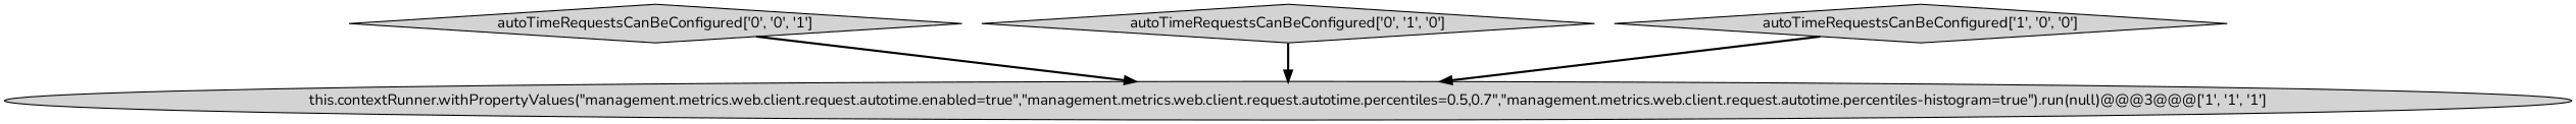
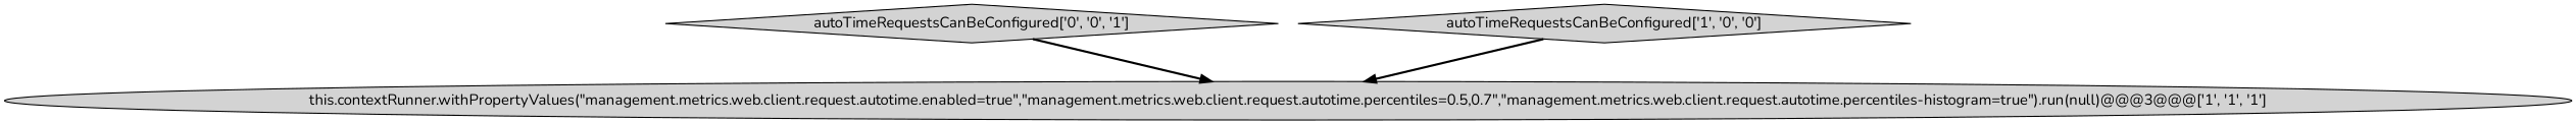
  digraph {
    fontname=Nunito
    node [fillcolor=lightgray shape=diamond style=filled fontname=Nunito]
    edge [style=bold fontname=Nunito]
    n1 [label="autoTimeRequestsCanBeConfigured['0', '0', '1']"]
    n2 [label="this.contextRunner.withPropertyValues(\"management.metrics.web.client.request.autotime.enabled=true\",\"management.metrics.web.client.request.autotime.percentiles=0.5,0.7\",\"management.metrics.web.client.request.autotime.percentiles-histogram=true\").run(null)@@@3@@@['1', '1', '1']" shape=ellipse]
-   n3 [label="autoTimeRequestsCanBeConfigured['0', '1', '0']"]
    n4 [label="autoTimeRequestsCanBeConfigured['1', '0', '0']"]
    n1 -> n2
-   n3 -> n2
    n4 -> n2
  }
